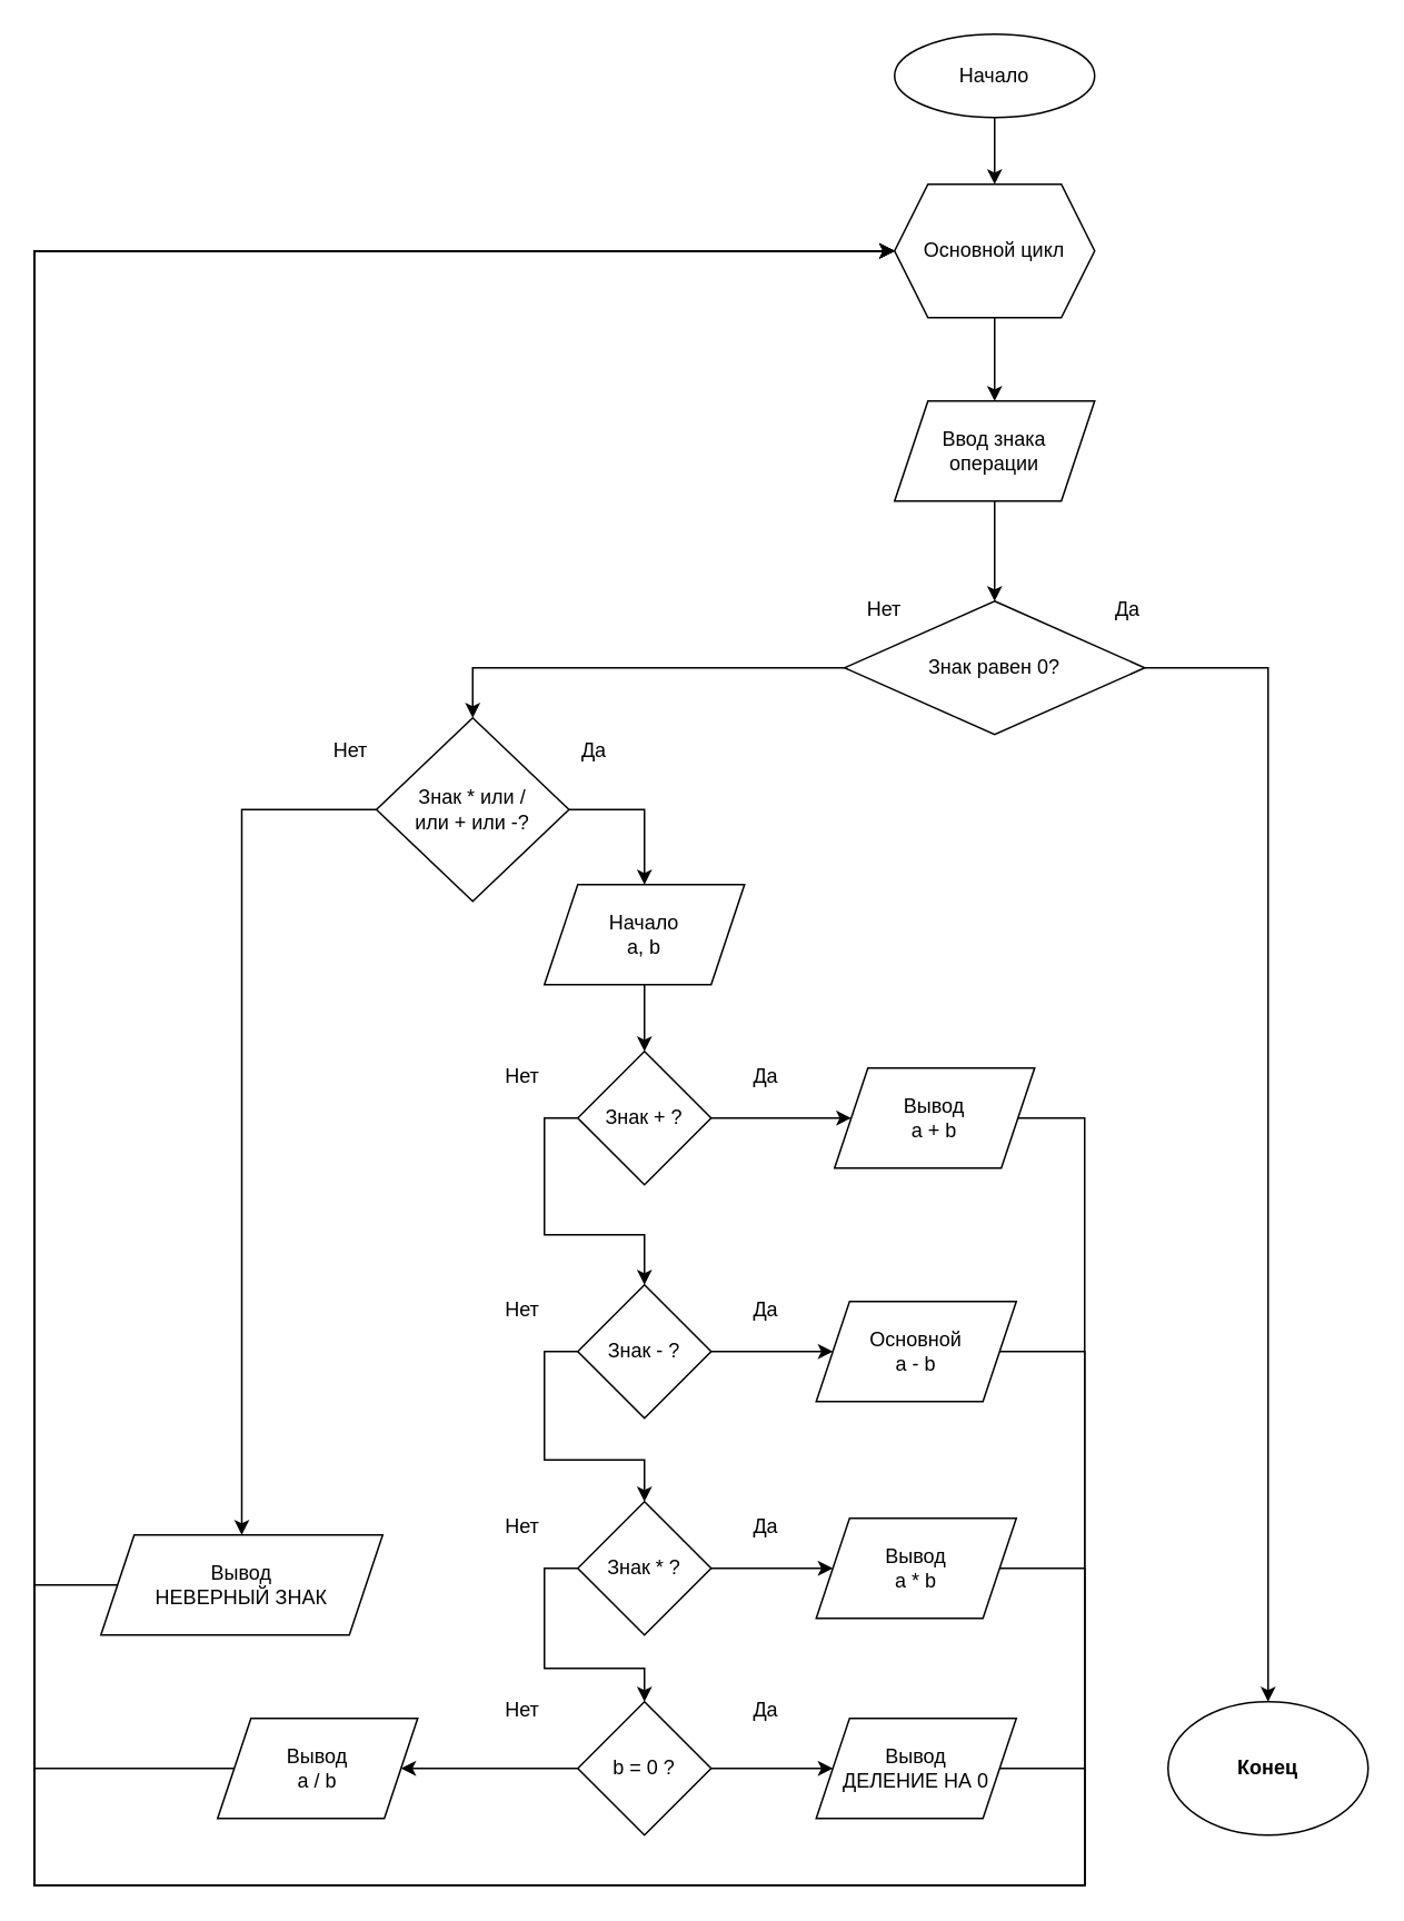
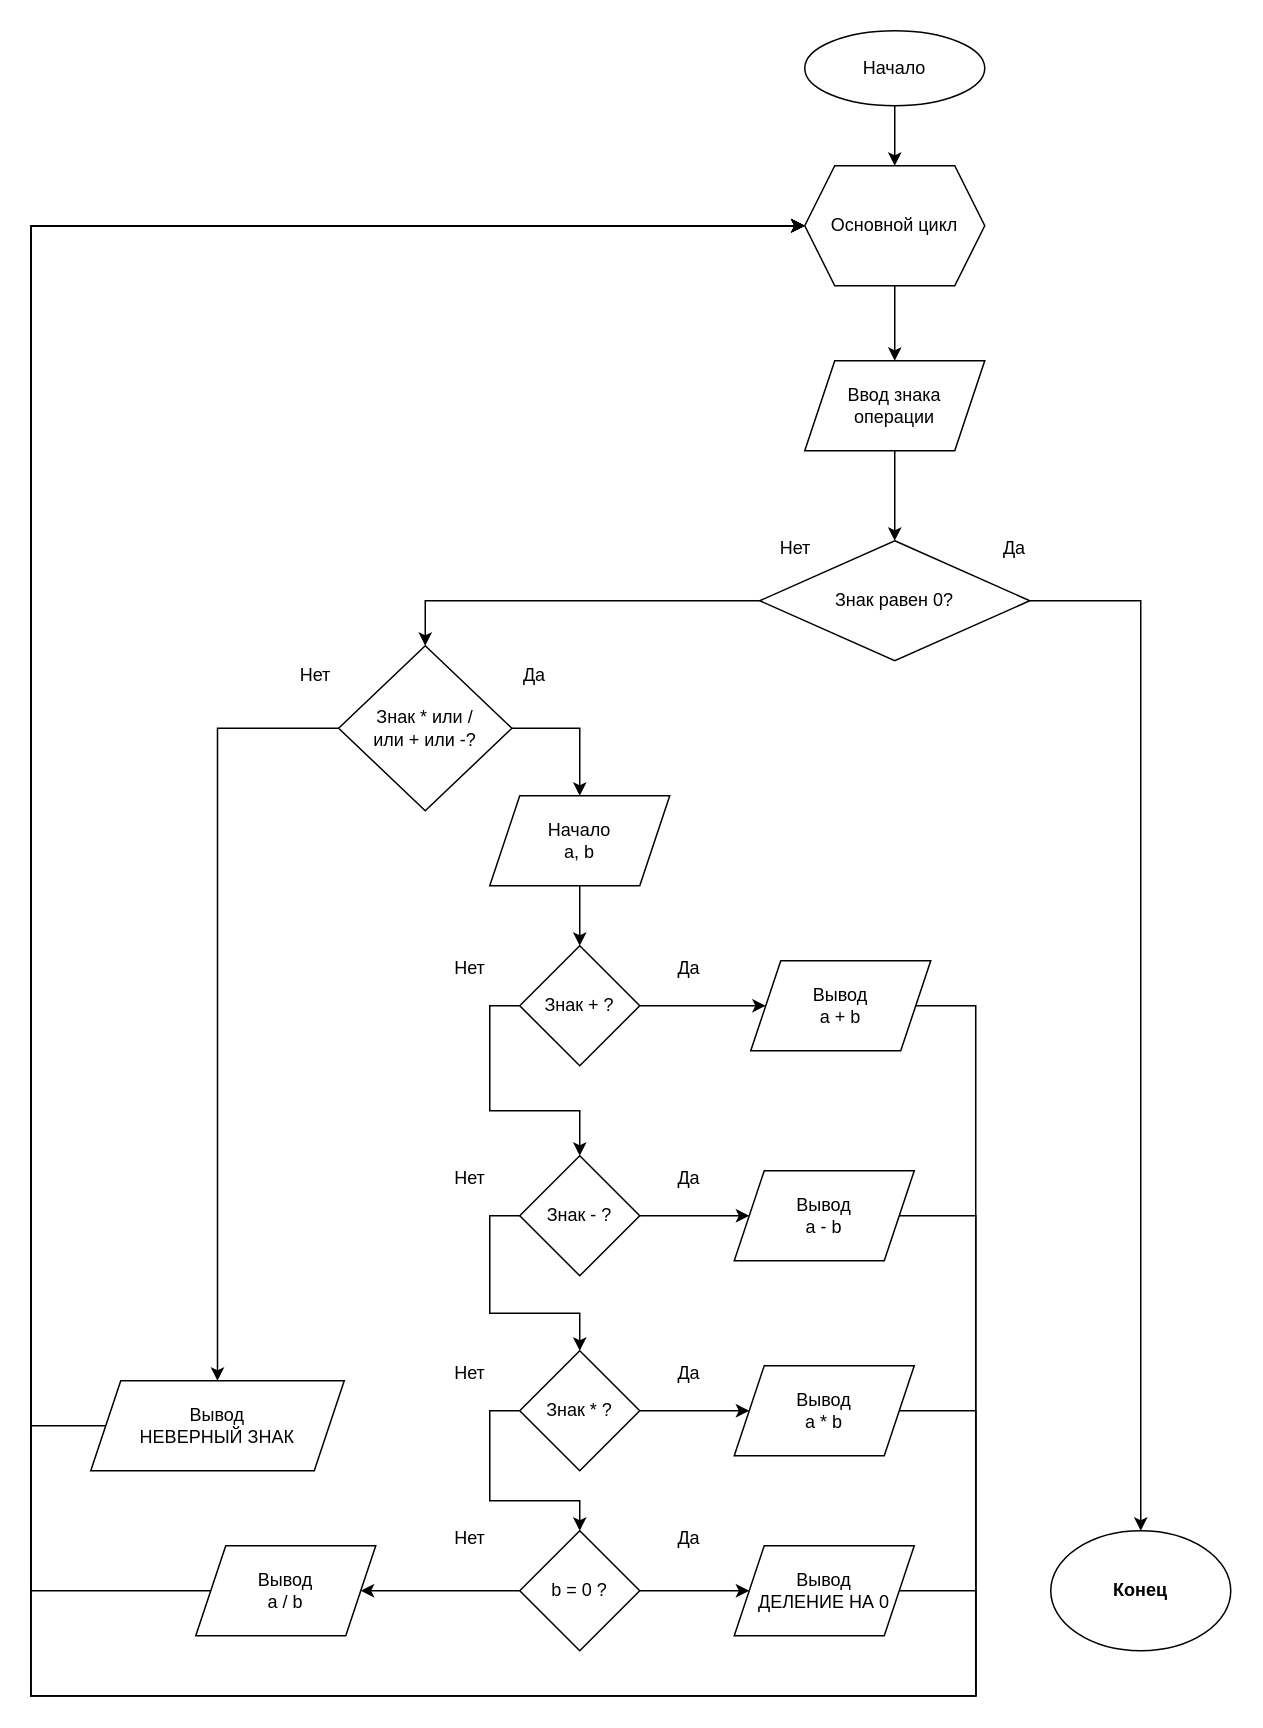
  <mxCell id="0" />
  <mxCell id="1" parent="0" />
  <mxCell id="2" style="edgeStyle=orthogonalEdgeStyle;rounded=0;orthogonalLoop=1;jettySize=auto;html=1;exitX=0.5;exitY=1;exitDx=0;exitDy=0;entryX=0.5;entryY=0;entryDx=0;entryDy=0;" parent="1" source="3" target="22" edge="1"><mxGeometry relative="1" as="geometry" /></mxCell>
  <mxCell id="3" value="Начало" style="ellipse;whiteSpace=wrap;html=1;" parent="1" vertex="1"><mxGeometry x="536" y="20" width="120" height="50" as="geometry" /></mxCell>
  <mxCell id="4" style="edgeStyle=orthogonalEdgeStyle;rounded=0;orthogonalLoop=1;jettySize=auto;html=1;exitX=0.5;exitY=1;exitDx=0;exitDy=0;entryX=0.5;entryY=0;entryDx=0;entryDy=0;" parent="1" source="5" target="8" edge="1"><mxGeometry relative="1" as="geometry" /></mxCell>
  <mxCell id="5" value="Ввод знака операции" style="shape=parallelogram;perimeter=parallelogramPerimeter;whiteSpace=wrap;html=1;fixedSize=1;" parent="1" vertex="1"><mxGeometry x="536" y="240" width="120" height="60" as="geometry" /></mxCell>
  <mxCell id="6" style="edgeStyle=orthogonalEdgeStyle;rounded=0;orthogonalLoop=1;jettySize=auto;html=1;exitX=1;exitY=0.5;exitDx=0;exitDy=0;" parent="1" source="8" target="11" edge="1"><mxGeometry relative="1" as="geometry" /></mxCell>
  <mxCell id="7" style="edgeStyle=orthogonalEdgeStyle;rounded=0;orthogonalLoop=1;jettySize=auto;html=1;exitX=0;exitY=0.5;exitDx=0;exitDy=0;entryX=0.5;entryY=0;entryDx=0;entryDy=0;" parent="1" source="8" target="16" edge="1"><mxGeometry relative="1" as="geometry" /></mxCell>
  <mxCell id="8" value="Знак равен 0?" style="rhombus;whiteSpace=wrap;html=1;" parent="1" vertex="1"><mxGeometry x="506" y="360" width="180" height="80" as="geometry" /></mxCell>
  <mxCell id="9" value="Да" style="text;html=1;strokeColor=none;fillColor=none;align=center;verticalAlign=middle;whiteSpace=wrap;rounded=0;" parent="1" vertex="1"><mxGeometry x="646" y="350" width="60" height="30" as="geometry" /></mxCell>
  <mxCell id="10" value="Нет" style="text;html=1;strokeColor=none;fillColor=none;align=center;verticalAlign=middle;whiteSpace=wrap;rounded=0;" parent="1" vertex="1"><mxGeometry x="500" y="350" width="60" height="30" as="geometry" /></mxCell>
  <mxCell id="11" value="&lt;b&gt;Конец&lt;/b&gt;" style="ellipse;whiteSpace=wrap;html=1;" parent="1" vertex="1"><mxGeometry x="700" y="1020" width="120" height="80" as="geometry" /></mxCell>
  <mxCell id="12" style="edgeStyle=orthogonalEdgeStyle;rounded=0;orthogonalLoop=1;jettySize=auto;html=1;exitX=0;exitY=0.5;exitDx=0;exitDy=0;entryX=0;entryY=0.5;entryDx=0;entryDy=0;" parent="1" source="13" target="22" edge="1"><mxGeometry relative="1" as="geometry"><Array as="points"><mxPoint x="20" y="950" /><mxPoint x="20" y="150" /></Array></mxGeometry></mxCell>
  <mxCell id="13" value="Вывод&lt;br&gt;НЕВЕРНЫЙ ЗНАК" style="shape=parallelogram;perimeter=parallelogramPerimeter;whiteSpace=wrap;html=1;fixedSize=1;" parent="1" vertex="1"><mxGeometry x="60" y="920" width="169" height="60" as="geometry" /></mxCell>
  <mxCell id="14" style="edgeStyle=orthogonalEdgeStyle;rounded=0;orthogonalLoop=1;jettySize=auto;html=1;exitX=0;exitY=0.5;exitDx=0;exitDy=0;" parent="1" source="16" target="13" edge="1"><mxGeometry relative="1" as="geometry" /></mxCell>
  <mxCell id="15" style="edgeStyle=orthogonalEdgeStyle;rounded=0;orthogonalLoop=1;jettySize=auto;html=1;exitX=1;exitY=0.5;exitDx=0;exitDy=0;" parent="1" source="16" target="20" edge="1"><mxGeometry relative="1" as="geometry" /></mxCell>
  <mxCell id="16" value="Знак * или / &lt;br&gt;или + или -?" style="rhombus;whiteSpace=wrap;html=1;" parent="1" vertex="1"><mxGeometry x="225.25" y="430" width="115.5" height="110" as="geometry" /></mxCell>
  <mxCell id="17" value="Да" style="text;html=1;strokeColor=none;fillColor=none;align=center;verticalAlign=middle;whiteSpace=wrap;rounded=0;" parent="1" vertex="1"><mxGeometry x="326" y="435" width="60" height="30" as="geometry" /></mxCell>
  <mxCell id="18" value="Нет" style="text;html=1;strokeColor=none;fillColor=none;align=center;verticalAlign=middle;whiteSpace=wrap;rounded=0;" parent="1" vertex="1"><mxGeometry x="180" y="435" width="60" height="30" as="geometry" /></mxCell>
  <mxCell id="19" style="edgeStyle=orthogonalEdgeStyle;rounded=0;orthogonalLoop=1;jettySize=auto;html=1;exitX=0.5;exitY=1;exitDx=0;exitDy=0;" parent="1" source="20" target="25" edge="1"><mxGeometry relative="1" as="geometry" /></mxCell>
  <mxCell id="20" value="Начало &lt;br&gt;a, b" style="shape=parallelogram;perimeter=parallelogramPerimeter;whiteSpace=wrap;html=1;fixedSize=1;" parent="1" vertex="1"><mxGeometry x="326" y="530" width="120" height="60" as="geometry" /></mxCell>
  <mxCell id="21" style="edgeStyle=orthogonalEdgeStyle;rounded=0;orthogonalLoop=1;jettySize=auto;html=1;exitX=0.5;exitY=1;exitDx=0;exitDy=0;entryX=0.5;entryY=0;entryDx=0;entryDy=0;" parent="1" source="22" target="5" edge="1"><mxGeometry relative="1" as="geometry" /></mxCell>
  <mxCell id="22" value="Основной цикл" style="shape=hexagon;perimeter=hexagonPerimeter2;whiteSpace=wrap;html=1;fixedSize=1;" parent="1" vertex="1"><mxGeometry x="536" y="110" width="120" height="80" as="geometry" /></mxCell>
  <mxCell id="23" style="edgeStyle=orthogonalEdgeStyle;rounded=0;orthogonalLoop=1;jettySize=auto;html=1;exitX=1;exitY=0.5;exitDx=0;exitDy=0;entryX=0;entryY=0.5;entryDx=0;entryDy=0;" parent="1" source="25" target="29" edge="1"><mxGeometry relative="1" as="geometry" /></mxCell>
  <mxCell id="24" style="edgeStyle=orthogonalEdgeStyle;rounded=0;orthogonalLoop=1;jettySize=auto;html=1;exitX=0;exitY=0.5;exitDx=0;exitDy=0;entryX=0.5;entryY=0;entryDx=0;entryDy=0;" parent="1" source="25" target="32" edge="1"><mxGeometry relative="1" as="geometry" /></mxCell>
  <mxCell id="25" value="Знак + ?" style="rhombus;whiteSpace=wrap;html=1;" parent="1" vertex="1"><mxGeometry x="346" y="630" width="80" height="80" as="geometry" /></mxCell>
  <mxCell id="26" value="Да" style="text;html=1;strokeColor=none;fillColor=none;align=center;verticalAlign=middle;whiteSpace=wrap;rounded=0;" parent="1" vertex="1"><mxGeometry x="429" y="630" width="60" height="30" as="geometry" /></mxCell>
  <mxCell id="27" value="Нет" style="text;html=1;strokeColor=none;fillColor=none;align=center;verticalAlign=middle;whiteSpace=wrap;rounded=0;" parent="1" vertex="1"><mxGeometry x="283" y="630" width="60" height="30" as="geometry" /></mxCell>
  <mxCell id="28" style="edgeStyle=orthogonalEdgeStyle;rounded=0;orthogonalLoop=1;jettySize=auto;html=1;exitX=1;exitY=0.5;exitDx=0;exitDy=0;entryX=0;entryY=0.5;entryDx=0;entryDy=0;" parent="1" source="29" target="22" edge="1"><mxGeometry relative="1" as="geometry"><Array as="points"><mxPoint x="650" y="670" /><mxPoint x="650" y="1130" /><mxPoint x="20" y="1130" /><mxPoint x="20" y="150" /></Array></mxGeometry></mxCell>
  <mxCell id="29" value="Вывод&lt;br&gt;a + b" style="shape=parallelogram;perimeter=parallelogramPerimeter;whiteSpace=wrap;html=1;fixedSize=1;" parent="1" vertex="1"><mxGeometry x="500" y="640" width="120" height="60" as="geometry" /></mxCell>
  <mxCell id="30" style="edgeStyle=orthogonalEdgeStyle;rounded=0;orthogonalLoop=1;jettySize=auto;html=1;exitX=1;exitY=0.5;exitDx=0;exitDy=0;entryX=0;entryY=0.5;entryDx=0;entryDy=0;" parent="1" source="32" target="36" edge="1"><mxGeometry relative="1" as="geometry" /></mxCell>
  <mxCell id="31" style="edgeStyle=orthogonalEdgeStyle;rounded=0;orthogonalLoop=1;jettySize=auto;html=1;exitX=0;exitY=0.5;exitDx=0;exitDy=0;entryX=0.5;entryY=0;entryDx=0;entryDy=0;" parent="1" source="32" target="39" edge="1"><mxGeometry relative="1" as="geometry" /></mxCell>
  <mxCell id="32" value="Знак - ?" style="rhombus;whiteSpace=wrap;html=1;" parent="1" vertex="1"><mxGeometry x="346" y="770" width="80" height="80" as="geometry" /></mxCell>
  <mxCell id="33" value="Да" style="text;html=1;strokeColor=none;fillColor=none;align=center;verticalAlign=middle;whiteSpace=wrap;rounded=0;" parent="1" vertex="1"><mxGeometry x="429" y="770" width="60" height="30" as="geometry" /></mxCell>
  <mxCell id="34" value="Нет" style="text;html=1;strokeColor=none;fillColor=none;align=center;verticalAlign=middle;whiteSpace=wrap;rounded=0;" parent="1" vertex="1"><mxGeometry x="283" y="770" width="60" height="30" as="geometry" /></mxCell>
  <mxCell id="35" style="edgeStyle=orthogonalEdgeStyle;rounded=0;orthogonalLoop=1;jettySize=auto;html=1;exitX=1;exitY=0.5;exitDx=0;exitDy=0;entryX=0;entryY=0.5;entryDx=0;entryDy=0;" parent="1" source="36" target="22" edge="1"><mxGeometry relative="1" as="geometry"><Array as="points"><mxPoint x="650" y="810" /><mxPoint x="650" y="1130" /><mxPoint x="20" y="1130" /><mxPoint x="20" y="150" /></Array></mxGeometry></mxCell>
- <mxCell id="36" value="Основной&lt;br&gt;a - b" style="shape=parallelogram;perimeter=parallelogramPerimeter;whiteSpace=wrap;html=1;fixedSize=1;" parent="1" vertex="1"><mxGeometry x="489" y="780" width="120" height="60" as="geometry" /></mxCell>
+ <mxCell id="36" value="Вывод&lt;br&gt;a - b" style="shape=parallelogram;perimeter=parallelogramPerimeter;whiteSpace=wrap;html=1;fixedSize=1;" parent="1" vertex="1"><mxGeometry x="489" y="780" width="120" height="60" as="geometry" /></mxCell>
  <mxCell id="37" style="edgeStyle=orthogonalEdgeStyle;rounded=0;orthogonalLoop=1;jettySize=auto;html=1;exitX=1;exitY=0.5;exitDx=0;exitDy=0;entryX=0;entryY=0.5;entryDx=0;entryDy=0;" parent="1" source="39" target="43" edge="1"><mxGeometry relative="1" as="geometry" /></mxCell>
  <mxCell id="38" style="edgeStyle=orthogonalEdgeStyle;rounded=0;orthogonalLoop=1;jettySize=auto;html=1;exitX=0;exitY=0.5;exitDx=0;exitDy=0;" parent="1" source="39" target="46" edge="1"><mxGeometry relative="1" as="geometry" /></mxCell>
  <mxCell id="39" value="Знак * ?" style="rhombus;whiteSpace=wrap;html=1;" parent="1" vertex="1"><mxGeometry x="346" y="900" width="80" height="80" as="geometry" /></mxCell>
  <mxCell id="40" value="Да" style="text;html=1;strokeColor=none;fillColor=none;align=center;verticalAlign=middle;whiteSpace=wrap;rounded=0;" parent="1" vertex="1"><mxGeometry x="429" y="900" width="60" height="30" as="geometry" /></mxCell>
  <mxCell id="41" value="Нет" style="text;html=1;strokeColor=none;fillColor=none;align=center;verticalAlign=middle;whiteSpace=wrap;rounded=0;" parent="1" vertex="1"><mxGeometry x="283" y="900" width="60" height="30" as="geometry" /></mxCell>
  <mxCell id="42" style="edgeStyle=orthogonalEdgeStyle;rounded=0;orthogonalLoop=1;jettySize=auto;html=1;exitX=1;exitY=0.5;exitDx=0;exitDy=0;entryX=0;entryY=0.5;entryDx=0;entryDy=0;" parent="1" source="43" target="22" edge="1"><mxGeometry relative="1" as="geometry"><Array as="points"><mxPoint x="650" y="940" /><mxPoint x="650" y="1130" /><mxPoint x="20" y="1130" /><mxPoint x="20" y="150" /></Array></mxGeometry></mxCell>
  <mxCell id="43" value="Вывод&lt;br&gt;a * b" style="shape=parallelogram;perimeter=parallelogramPerimeter;whiteSpace=wrap;html=1;fixedSize=1;" parent="1" vertex="1"><mxGeometry x="489" y="910" width="120" height="60" as="geometry" /></mxCell>
  <mxCell id="44" style="edgeStyle=orthogonalEdgeStyle;rounded=0;orthogonalLoop=1;jettySize=auto;html=1;exitX=1;exitY=0.5;exitDx=0;exitDy=0;entryX=0;entryY=0.5;entryDx=0;entryDy=0;" parent="1" source="46" target="50" edge="1"><mxGeometry relative="1" as="geometry" /></mxCell>
  <mxCell id="45" style="edgeStyle=orthogonalEdgeStyle;rounded=0;orthogonalLoop=1;jettySize=auto;html=1;exitX=0;exitY=0.5;exitDx=0;exitDy=0;entryX=1;entryY=0.5;entryDx=0;entryDy=0;" parent="1" source="46" target="52" edge="1"><mxGeometry relative="1" as="geometry" /></mxCell>
  <mxCell id="46" value="b = 0 ?" style="rhombus;whiteSpace=wrap;html=1;" parent="1" vertex="1"><mxGeometry x="346" y="1020" width="80" height="80" as="geometry" /></mxCell>
  <mxCell id="47" value="Да" style="text;html=1;strokeColor=none;fillColor=none;align=center;verticalAlign=middle;whiteSpace=wrap;rounded=0;" parent="1" vertex="1"><mxGeometry x="429" y="1010" width="60" height="30" as="geometry" /></mxCell>
  <mxCell id="48" value="Нет" style="text;html=1;strokeColor=none;fillColor=none;align=center;verticalAlign=middle;whiteSpace=wrap;rounded=0;" parent="1" vertex="1"><mxGeometry x="283" y="1010" width="60" height="30" as="geometry" /></mxCell>
  <mxCell id="49" style="edgeStyle=orthogonalEdgeStyle;rounded=0;orthogonalLoop=1;jettySize=auto;html=1;exitX=1;exitY=0.5;exitDx=0;exitDy=0;entryX=0;entryY=0.5;entryDx=0;entryDy=0;" parent="1" source="50" target="22" edge="1"><mxGeometry relative="1" as="geometry"><Array as="points"><mxPoint x="650" y="1060" /><mxPoint x="650" y="1130" /><mxPoint x="20" y="1130" /><mxPoint x="20" y="150" /></Array></mxGeometry></mxCell>
  <mxCell id="50" value="Вывод&lt;br&gt;ДЕЛЕНИЕ НА 0" style="shape=parallelogram;perimeter=parallelogramPerimeter;whiteSpace=wrap;html=1;fixedSize=1;" parent="1" vertex="1"><mxGeometry x="489" y="1030" width="120" height="60" as="geometry" /></mxCell>
  <mxCell id="51" style="edgeStyle=orthogonalEdgeStyle;rounded=0;orthogonalLoop=1;jettySize=auto;html=1;exitX=0;exitY=0.5;exitDx=0;exitDy=0;entryX=0;entryY=0.5;entryDx=0;entryDy=0;" parent="1" source="52" target="22" edge="1"><mxGeometry relative="1" as="geometry"><Array as="points"><mxPoint x="20" y="1060" /><mxPoint x="20" y="150" /></Array></mxGeometry></mxCell>
  <mxCell id="52" value="Вывод&lt;br&gt;a / b" style="shape=parallelogram;perimeter=parallelogramPerimeter;whiteSpace=wrap;html=1;fixedSize=1;" parent="1" vertex="1"><mxGeometry x="130" y="1030" width="120" height="60" as="geometry" /></mxCell>
